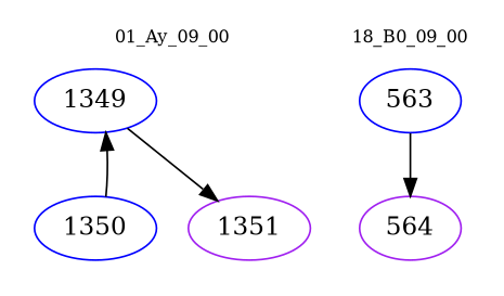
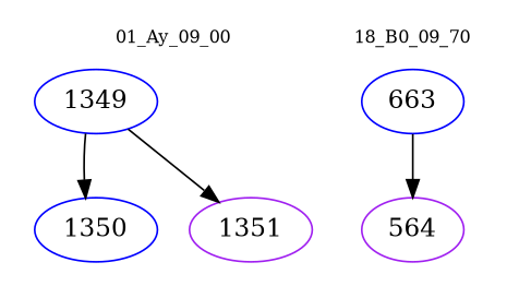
  digraph {
    node [color=blue]
    edge [color=black]
    n1 [label=1349]
    n2 [label=1350]
    n3 [color=purple label=1351]
-   n4 [label=563]
+   n4 [label=663]
    n5 [color=purple label=564]
    subgraph cluster_1 {
      color=white
      fontsize=10
      label="01_Ay_09_00"
      n1
      n2
      n3
    }
    subgraph cluster_2 {
      color=white
      fontsize=10
-     label="18_B0_09_00"
+     label="18_B0_09_70"
      n4
      n5
    }
-   n2 -> n1
+   n1 -> n2
    n1 -> n3
    n4 -> n5
  }
